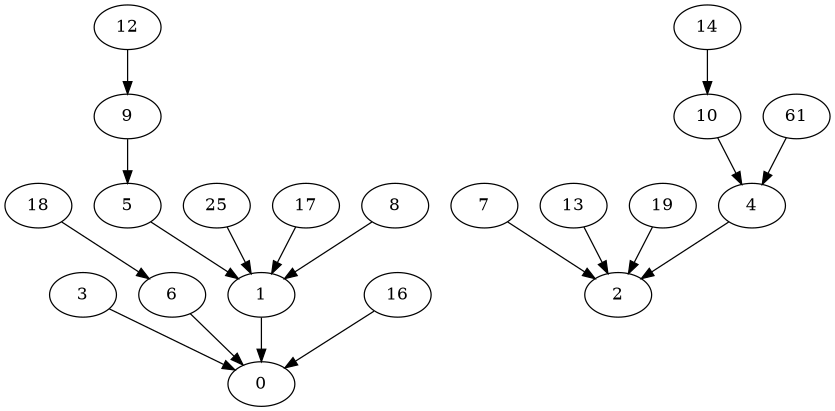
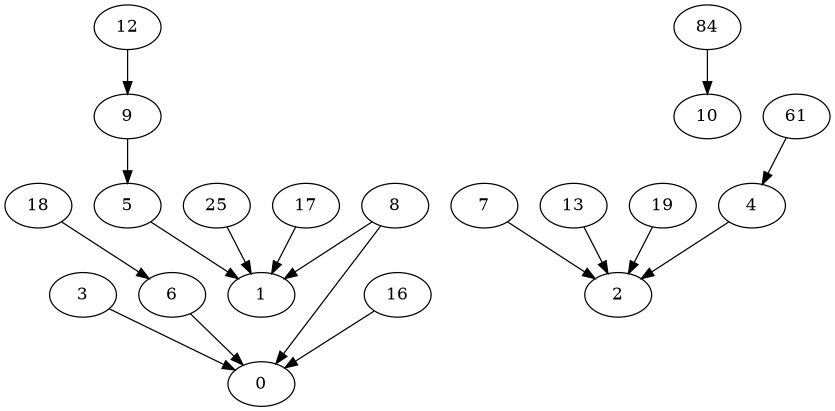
  digraph {
    1
    0
    3
    4
    2
    5
    6
    7
    8
    9
    10
    n12 [label=61]
    12
    13
-   14
+   14 [label=84]
    n16 [label=25]
    16
    17
    18
    19
-   1 -> 0
+   8 -> 0
    3 -> 0
    4 -> 2
    5 -> 1
    6 -> 0
    7 -> 2
    8 -> 1
    9 -> 5
-   10 -> 4
    n12 -> 4
    12 -> 9
    13 -> 2
    14 -> 10
    n16 -> 1
    16 -> 0
    17 -> 1
    18 -> 6
    19 -> 2
  }
